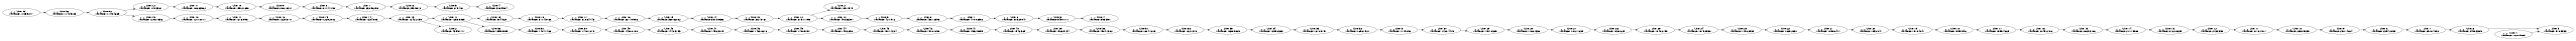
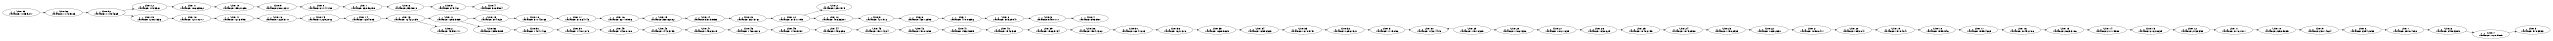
  digraph {
    L=58
    rankdir=LR
    "Size: 93\nVariance: 1135.9277"
    "Size: 92\nVariance: 1140.9023"
    "Size: 91\nVariance: 1145.4669"
    "Size: 12\nVariance: 179.3361"
    "Size: 79\nVariance: 1206.1536"
    "Size: 11\nVariance: 186.63962"
    "Size: 78\nVariance: 1211.6777"
    "Size: 10\nVariance: 195.21698"
    "Size: 77\nVariance: 1216.9951"
    "Size: 9\nVariance: 206.12317"
    "Size: 8\nVariance: 217.47198"
    "Size: 7\nVariance: 232.56158"
    "Size: 6\nVariance: 253.5872"
    "Size: 5\nVariance: 275.461"
    "Size: 4\nVariance: 306.5504"
    "Size: 76\nVariance: 1223.5717"
    "Size: 75\nVariance: 1229.2002"
    "Size: 74\nVariance: 1234.885"
    "Size: 73\nVariance: 1242.2139"
    "Size: 71\nVariance: 1253.5839"
    "Size: 2\nVariance: 43.557777"
    "Size: 19\nVariance: 304.923"
    "Size: 52\nVariance: 1395.9095"
    "Size: 18\nVariance: 311.43768"
    "Size: 51\nVariance: 1404.7466"
    "Size: 17\nVariance: 318.64743"
    "Size: 50\nVariance: 1418.1273"
    "Size: 16\nVariance: 327.70996"
    "Size: 15\nVariance: 338.62082"
    "Size: 14\nVariance: 351.39658"
    "Size: 13\nVariance: 361.5761"
    "Size: 12\nVariance: 373.11795"
    "Size: 2\nVariance: 125.1579"
    "Size: 10\nVariance: 406.36307"
    "Size: 9\nVariance: 421.972"
    "Size: 8\nVariance: 438.72595"
    "Size: 7\nVariance: 470.06592"
    "Size: 6\nVariance: 505.29047"
    "Size: 5\nVariance: 549.0117"
    "Size: 4\nVariance: 593.3571"
    "Size: 49\nVariance: 1430.0188"
    "Size: 48\nVariance: 1442.3793"
    "Size: 47\nVariance: 1456.3019"
    "Size: 46\nVariance: 1468.8276"
    "Size: 45\nVariance: 1480.5797"
    "Size: 44\nVariance: 1496.656"
    "Size: 43\nVariance: 1507.4224"
    "Size: 42\nVariance: 1518.1058"
    "Size: 41\nVariance: 1532.9855"
    "Size: 40\nVariance: 1546.365"
    "Size: 39\nVariance: 1566.5734"
    "Size: 38\nVariance: 1584.7302"
    "Size: 37\nVariance: 1604.7203"
    "Size: 36\nVariance: 1621.376"
    "Size: 35\nVariance: 1638.5829"
    "Size: 34\nVariance: 1655.6523"
    "Size: 33\nVariance: 1670.9751"
    "Size: 32\nVariance: 1696.7921"
    "Size: 31\nVariance: 1715.056"
    "Size: 30\nVariance: 1732.4415"
    "Size: 29\nVariance: 1757.8329"
    "Size: 28\nVariance: 1786.7336"
    "Size: 27\nVariance: 1812.1635"
    "Size: 26\nVariance: 1830.629"
    "Size: 25\nVariance: 1848.2799"
    "Size: 24\nVariance: 1875.2538"
    "Size: 23\nVariance: 1798.2933"
    "Size: 22\nVariance: 1829.2651"
    "Size: 21\nVariance: 1858.8477"
    "Size: 20\nVariance: 1893.047"
    "Size: 19\nVariance: 1918.4841"
    "Size: 18\nVariance: 1959.946"
    "Size: 17\nVariance: 1995.4669"
    "Size: 16\nVariance: 2045.2786"
    "Size: 15\nVariance: 2065.3186"
    "Size: 14\nVariance: 2111.5588"
    "Size: 13\nVariance: 2122.8635"
    "Size: 12\nVariance: 2133.353"
    "Size: 11\nVariance: 2176.1917"
    "Size: 10\nVariance: 2252.5835"
    "Size: 9\nVariance: 2307.4604"
    "Size: 8\nVariance: 2394.2053"
    "Size: 7\nVariance: 2578.4092"
    "Size: 6\nVariance: 2498.3389"
    "Size: 5\nVariance: 978.3933"
    "Size: 4\nVariance: 1128.5989"
    "Size: 93\nVariance: 1135.9277" -> "Size: 92\nVariance: 1140.9023"
    "Size: 92\nVariance: 1140.9023" -> "Size: 91\nVariance: 1145.4669"
    "Size: 91\nVariance: 1145.4669" -> "Size: 12\nVariance: 179.3361"
    "Size: 91\nVariance: 1145.4669" -> "Size: 79\nVariance: 1206.1536"
    "Size: 12\nVariance: 179.3361" -> "Size: 11\nVariance: 186.63962"
    "Size: 79\nVariance: 1206.1536" -> "Size: 78\nVariance: 1211.6777"
    "Size: 11\nVariance: 186.63962" -> "Size: 10\nVariance: 195.21698"
    "Size: 78\nVariance: 1211.6777" -> "Size: 77\nVariance: 1216.9951"
    "Size: 10\nVariance: 195.21698" -> "Size: 9\nVariance: 206.12317"
    "Size: 77\nVariance: 1216.9951" -> "Size: 76\nVariance: 1223.5717"
    "Size: 9\nVariance: 206.12317" -> "Size: 8\nVariance: 217.47198"
    "Size: 8\nVariance: 217.47198" -> "Size: 7\nVariance: 232.56158"
    "Size: 7\nVariance: 232.56158" -> "Size: 6\nVariance: 253.5872"
    "Size: 6\nVariance: 253.5872" -> "Size: 5\nVariance: 275.461"
    "Size: 5\nVariance: 275.461" -> "Size: 4\nVariance: 306.5504"
    "Size: 76\nVariance: 1223.5717" -> "Size: 75\nVariance: 1229.2002"
    "Size: 75\nVariance: 1229.2002" -> "Size: 74\nVariance: 1234.885"
    "Size: 74\nVariance: 1234.885" -> "Size: 73\nVariance: 1242.2139"
    "Size: 73\nVariance: 1242.2139" -> "Size: 71\nVariance: 1253.5839"
    "Size: 73\nVariance: 1242.2139" -> "Size: 2\nVariance: 43.557777"
    "Size: 71\nVariance: 1253.5839" -> "Size: 19\nVariance: 304.923"
    "Size: 71\nVariance: 1253.5839" -> "Size: 52\nVariance: 1395.9095"
    "Size: 19\nVariance: 304.923" -> "Size: 18\nVariance: 311.43768"
    "Size: 52\nVariance: 1395.9095" -> "Size: 51\nVariance: 1404.7466"
    "Size: 18\nVariance: 311.43768" -> "Size: 17\nVariance: 318.64743"
    "Size: 51\nVariance: 1404.7466" -> "Size: 50\nVariance: 1418.1273"
    "Size: 17\nVariance: 318.64743" -> "Size: 16\nVariance: 327.70996"
    "Size: 50\nVariance: 1418.1273" -> "Size: 49\nVariance: 1430.0188"
    "Size: 16\nVariance: 327.70996" -> "Size: 15\nVariance: 338.62082"
    "Size: 15\nVariance: 338.62082" -> "Size: 14\nVariance: 351.39658"
    "Size: 14\nVariance: 351.39658" -> "Size: 13\nVariance: 361.5761"
    "Size: 13\nVariance: 361.5761" -> "Size: 12\nVariance: 373.11795"
    "Size: 12\nVariance: 373.11795" -> "Size: 2\nVariance: 125.1579"
    "Size: 12\nVariance: 373.11795" -> "Size: 10\nVariance: 406.36307"
    "Size: 10\nVariance: 406.36307" -> "Size: 9\nVariance: 421.972"
    "Size: 9\nVariance: 421.972" -> "Size: 8\nVariance: 438.72595"
    "Size: 8\nVariance: 438.72595" -> "Size: 7\nVariance: 470.06592"
    "Size: 7\nVariance: 470.06592" -> "Size: 6\nVariance: 505.29047"
    "Size: 6\nVariance: 505.29047" -> "Size: 5\nVariance: 549.0117"
    "Size: 5\nVariance: 549.0117" -> "Size: 4\nVariance: 593.3571"
    "Size: 49\nVariance: 1430.0188" -> "Size: 48\nVariance: 1442.3793"
    "Size: 48\nVariance: 1442.3793" -> "Size: 47\nVariance: 1456.3019"
    "Size: 47\nVariance: 1456.3019" -> "Size: 46\nVariance: 1468.8276"
    "Size: 46\nVariance: 1468.8276" -> "Size: 45\nVariance: 1480.5797"
    "Size: 45\nVariance: 1480.5797" -> "Size: 44\nVariance: 1496.656"
    "Size: 44\nVariance: 1496.656" -> "Size: 43\nVariance: 1507.4224"
    "Size: 43\nVariance: 1507.4224" -> "Size: 42\nVariance: 1518.1058"
    "Size: 42\nVariance: 1518.1058" -> "Size: 41\nVariance: 1532.9855"
    "Size: 41\nVariance: 1532.9855" -> "Size: 40\nVariance: 1546.365"
    "Size: 40\nVariance: 1546.365" -> "Size: 39\nVariance: 1566.5734"
    "Size: 39\nVariance: 1566.5734" -> "Size: 38\nVariance: 1584.7302"
    "Size: 38\nVariance: 1584.7302" -> "Size: 37\nVariance: 1604.7203"
    "Size: 37\nVariance: 1604.7203" -> "Size: 36\nVariance: 1621.376"
    "Size: 36\nVariance: 1621.376" -> "Size: 35\nVariance: 1638.5829"
    "Size: 35\nVariance: 1638.5829" -> "Size: 34\nVariance: 1655.6523"
    "Size: 34\nVariance: 1655.6523" -> "Size: 33\nVariance: 1670.9751"
    "Size: 33\nVariance: 1670.9751" -> "Size: 32\nVariance: 1696.7921"
    "Size: 32\nVariance: 1696.7921" -> "Size: 31\nVariance: 1715.056"
    "Size: 31\nVariance: 1715.056" -> "Size: 30\nVariance: 1732.4415"
-   "Size: 30\nVariance: 1732.4415" -> "Size: 29\nVariance: 1757.8329"
+   "Size: 29\nVariance: 1757.8329" -> "Size: 30\nVariance: 1732.4415"
    "Size: 29\nVariance: 1757.8329" -> "Size: 28\nVariance: 1786.7336"
    "Size: 28\nVariance: 1786.7336" -> "Size: 27\nVariance: 1812.1635"
    "Size: 27\nVariance: 1812.1635" -> "Size: 26\nVariance: 1830.629"
    "Size: 26\nVariance: 1830.629" -> "Size: 25\nVariance: 1848.2799"
    "Size: 25\nVariance: 1848.2799" -> "Size: 24\nVariance: 1875.2538"
    "Size: 24\nVariance: 1875.2538" -> "Size: 23\nVariance: 1798.2933"
    "Size: 23\nVariance: 1798.2933" -> "Size: 22\nVariance: 1829.2651"
    "Size: 22\nVariance: 1829.2651" -> "Size: 21\nVariance: 1858.8477"
    "Size: 21\nVariance: 1858.8477" -> "Size: 20\nVariance: 1893.047"
    "Size: 20\nVariance: 1893.047" -> "Size: 19\nVariance: 1918.4841"
    "Size: 19\nVariance: 1918.4841" -> "Size: 18\nVariance: 1959.946"
    "Size: 18\nVariance: 1959.946" -> "Size: 17\nVariance: 1995.4669"
    "Size: 17\nVariance: 1995.4669" -> "Size: 16\nVariance: 2045.2786"
    "Size: 16\nVariance: 2045.2786" -> "Size: 15\nVariance: 2065.3186"
    "Size: 15\nVariance: 2065.3186" -> "Size: 14\nVariance: 2111.5588"
    "Size: 14\nVariance: 2111.5588" -> "Size: 13\nVariance: 2122.8635"
    "Size: 13\nVariance: 2122.8635" -> "Size: 12\nVariance: 2133.353"
    "Size: 12\nVariance: 2133.353" -> "Size: 11\nVariance: 2176.1917"
    "Size: 11\nVariance: 2176.1917" -> "Size: 10\nVariance: 2252.5835"
    "Size: 10\nVariance: 2252.5835" -> "Size: 9\nVariance: 2307.4604"
    "Size: 9\nVariance: 2307.4604" -> "Size: 8\nVariance: 2394.2053"
    "Size: 8\nVariance: 2394.2053" -> "Size: 7\nVariance: 2578.4092"
    "Size: 7\nVariance: 2578.4092" -> "Size: 6\nVariance: 2498.3389"
-   "Size: 6\nVariance: 2498.3389" -> "Size: 5\nVariance: 978.3933"
+   "Size: 6\nVariance: 2498.3389" -> "Size: 4\nVariance: 1128.5989"
    "Size: 4\nVariance: 1128.5989" -> "Size: 5\nVariance: 978.3933"
  }
